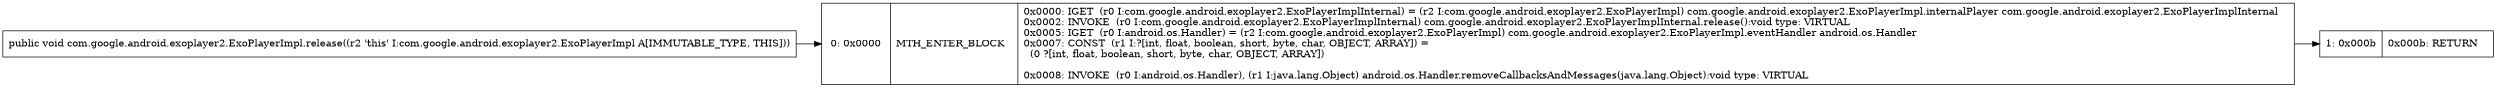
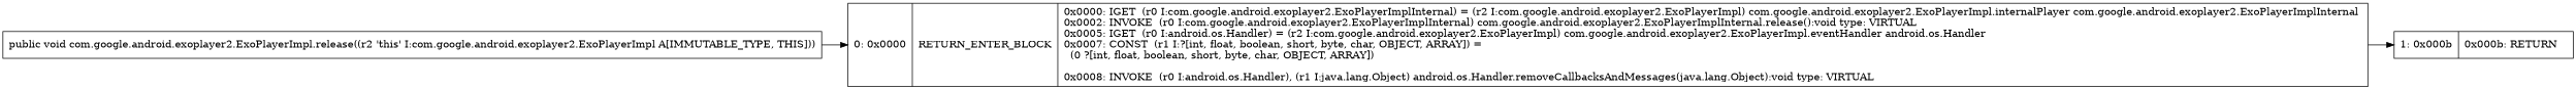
  digraph {
    rankdir=LR
    node [shape=record]
-   n1 [label="{0\:\ 0x0000|MTH_ENTER_BLOCK\l|0x0000: IGET  (r0 I:com.google.android.exoplayer2.ExoPlayerImplInternal) = (r2 I:com.google.android.exoplayer2.ExoPlayerImpl) com.google.android.exoplayer2.ExoPlayerImpl.internalPlayer com.google.android.exoplayer2.ExoPlayerImplInternal \l0x0002: INVOKE  (r0 I:com.google.android.exoplayer2.ExoPlayerImplInternal) com.google.android.exoplayer2.ExoPlayerImplInternal.release():void type: VIRTUAL \l0x0005: IGET  (r0 I:android.os.Handler) = (r2 I:com.google.android.exoplayer2.ExoPlayerImpl) com.google.android.exoplayer2.ExoPlayerImpl.eventHandler android.os.Handler \l0x0007: CONST  (r1 I:?[int, float, boolean, short, byte, char, OBJECT, ARRAY]) = \l  (0 ?[int, float, boolean, short, byte, char, OBJECT, ARRAY])\l \l0x0008: INVOKE  (r0 I:android.os.Handler), (r1 I:java.lang.Object) android.os.Handler.removeCallbacksAndMessages(java.lang.Object):void type: VIRTUAL \l}"]
+   n1 [label="{0\:\ 0x0000|RETURN_ENTER_BLOCK\l|0x0000: IGET  (r0 I:com.google.android.exoplayer2.ExoPlayerImplInternal) = (r2 I:com.google.android.exoplayer2.ExoPlayerImpl) com.google.android.exoplayer2.ExoPlayerImpl.internalPlayer com.google.android.exoplayer2.ExoPlayerImplInternal \l0x0002: INVOKE  (r0 I:com.google.android.exoplayer2.ExoPlayerImplInternal) com.google.android.exoplayer2.ExoPlayerImplInternal.release():void type: VIRTUAL \l0x0005: IGET  (r0 I:android.os.Handler) = (r2 I:com.google.android.exoplayer2.ExoPlayerImpl) com.google.android.exoplayer2.ExoPlayerImpl.eventHandler android.os.Handler \l0x0007: CONST  (r1 I:?[int, float, boolean, short, byte, char, OBJECT, ARRAY]) = \l  (0 ?[int, float, boolean, short, byte, char, OBJECT, ARRAY])\l \l0x0008: INVOKE  (r0 I:android.os.Handler), (r1 I:java.lang.Object) android.os.Handler.removeCallbacksAndMessages(java.lang.Object):void type: VIRTUAL \l}"]
    n2 [label="{1\:\ 0x000b|0x000b: RETURN   \l}"]
    n3 [label="{public void com.google.android.exoplayer2.ExoPlayerImpl.release((r2 'this' I:com.google.android.exoplayer2.ExoPlayerImpl A[IMMUTABLE_TYPE, THIS])) }"]
    n1 -> n2
    n3 -> n1
  }
